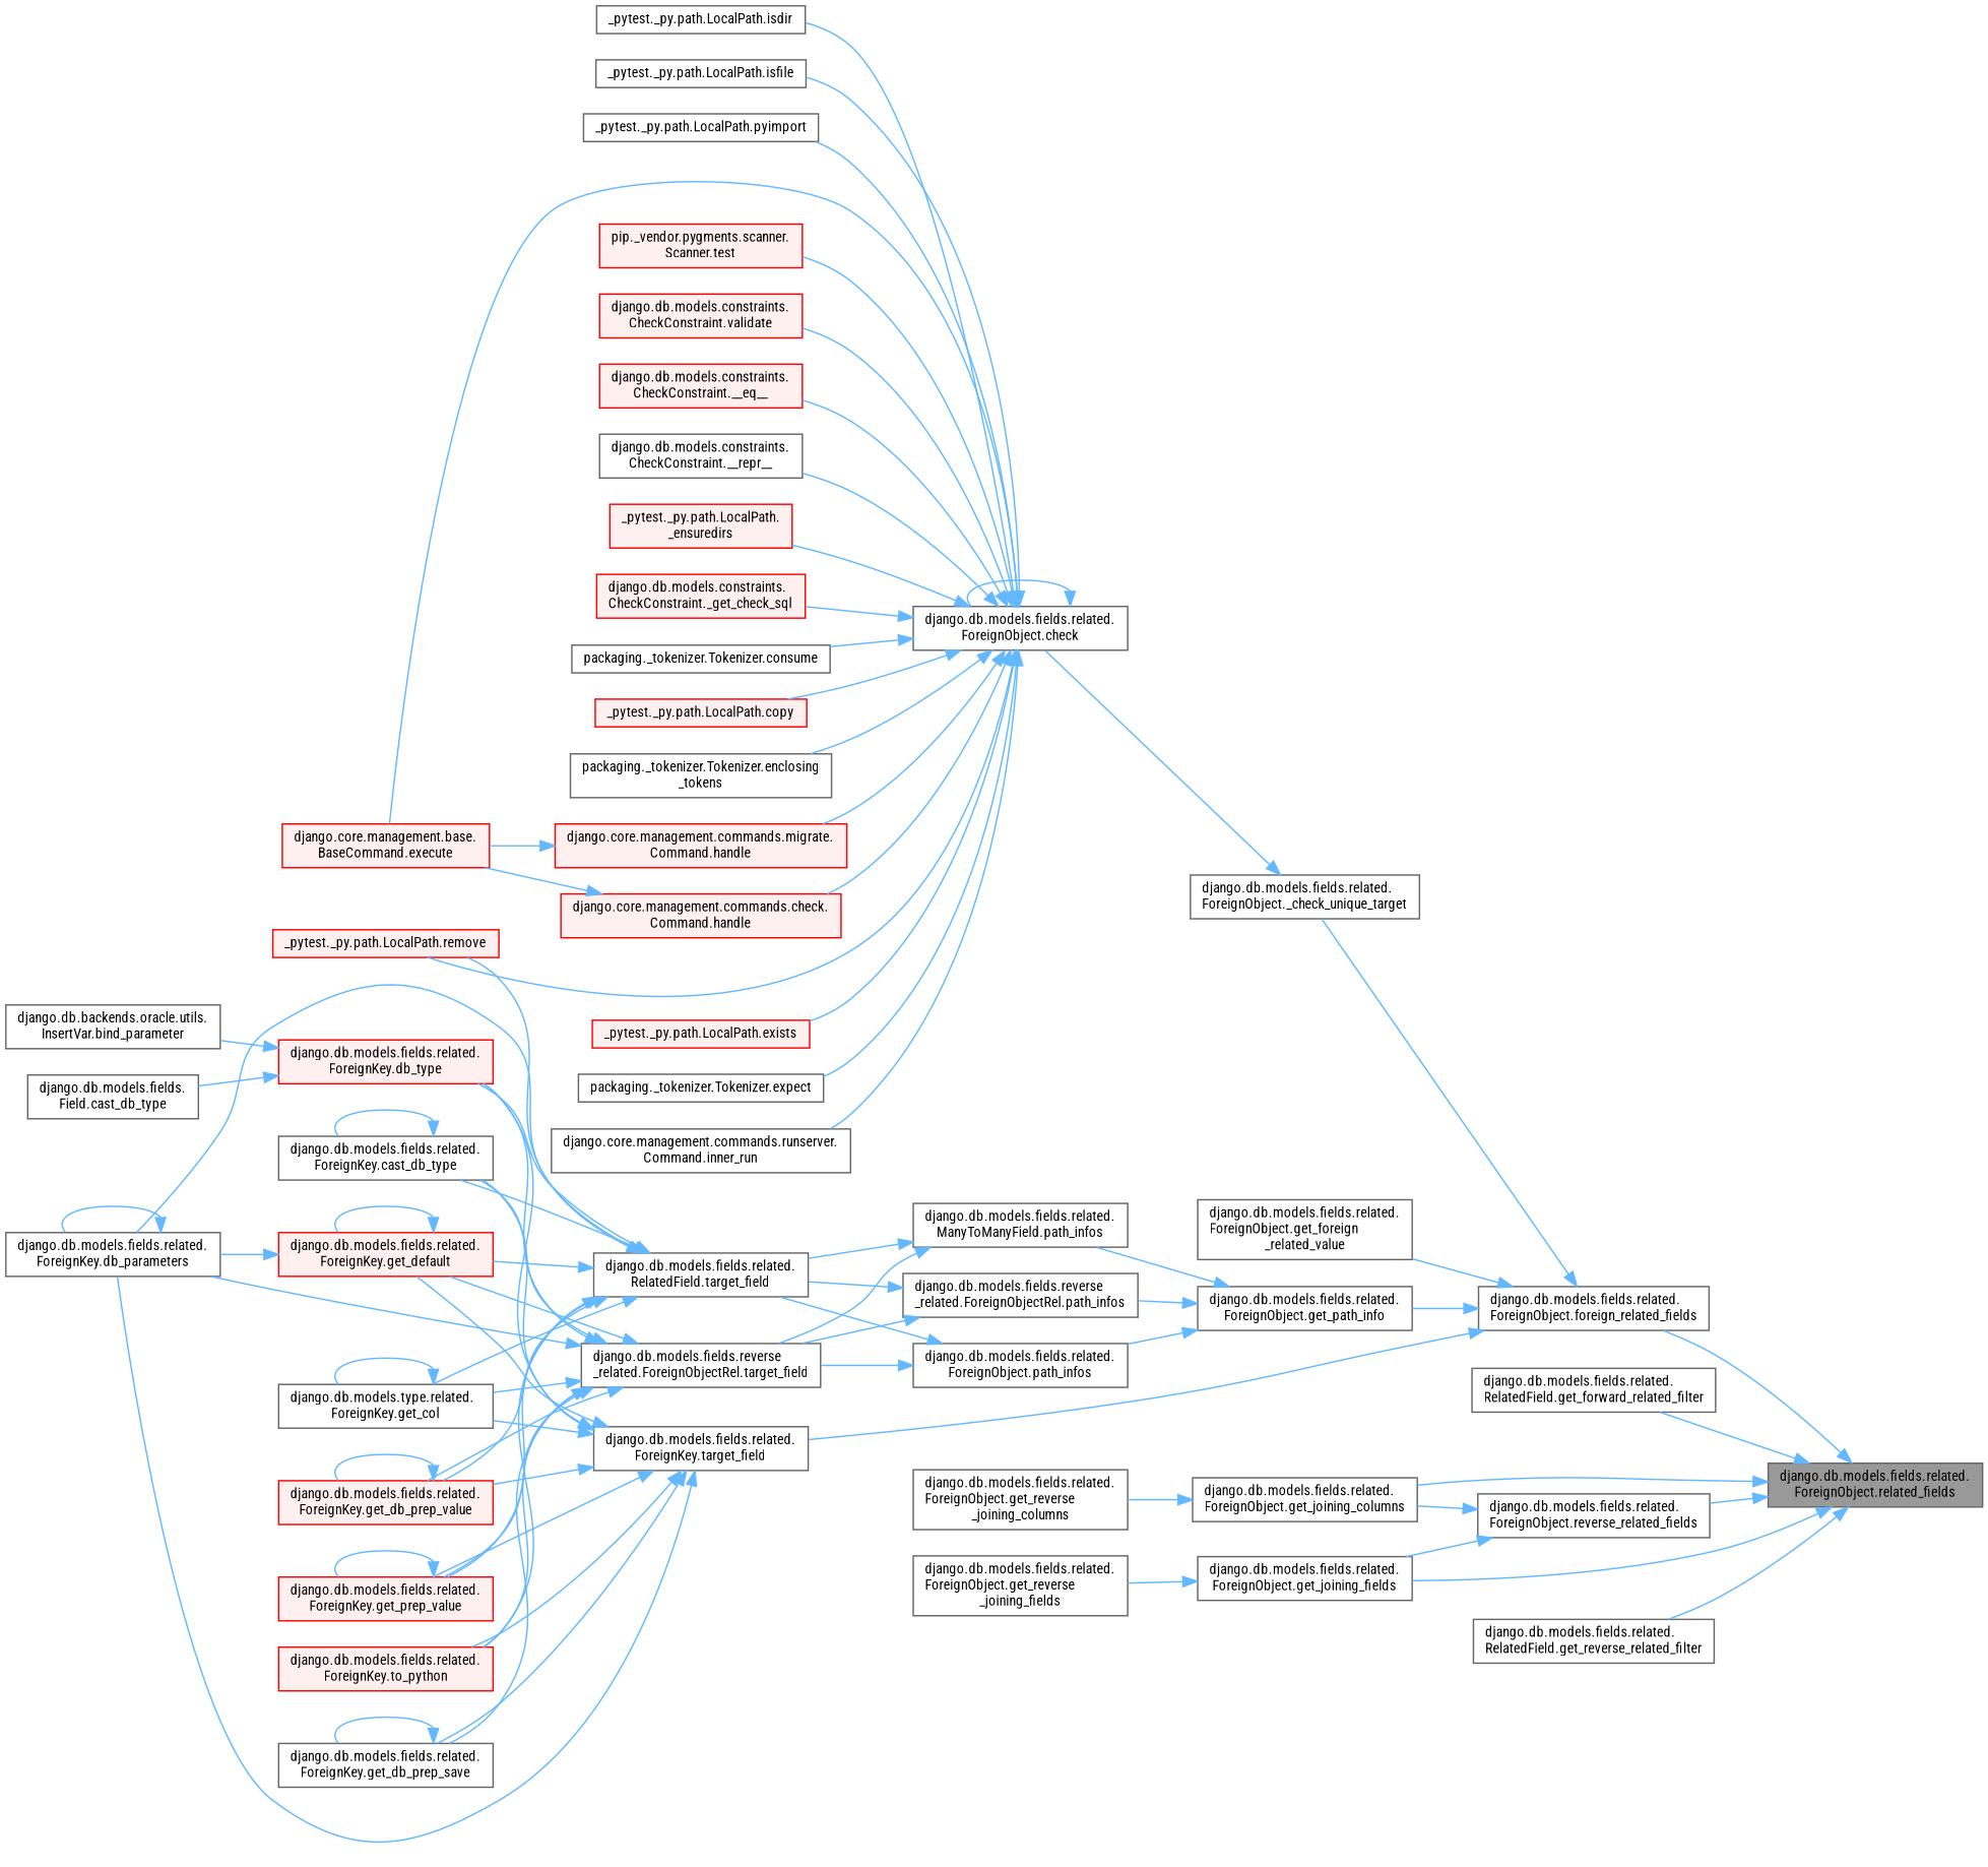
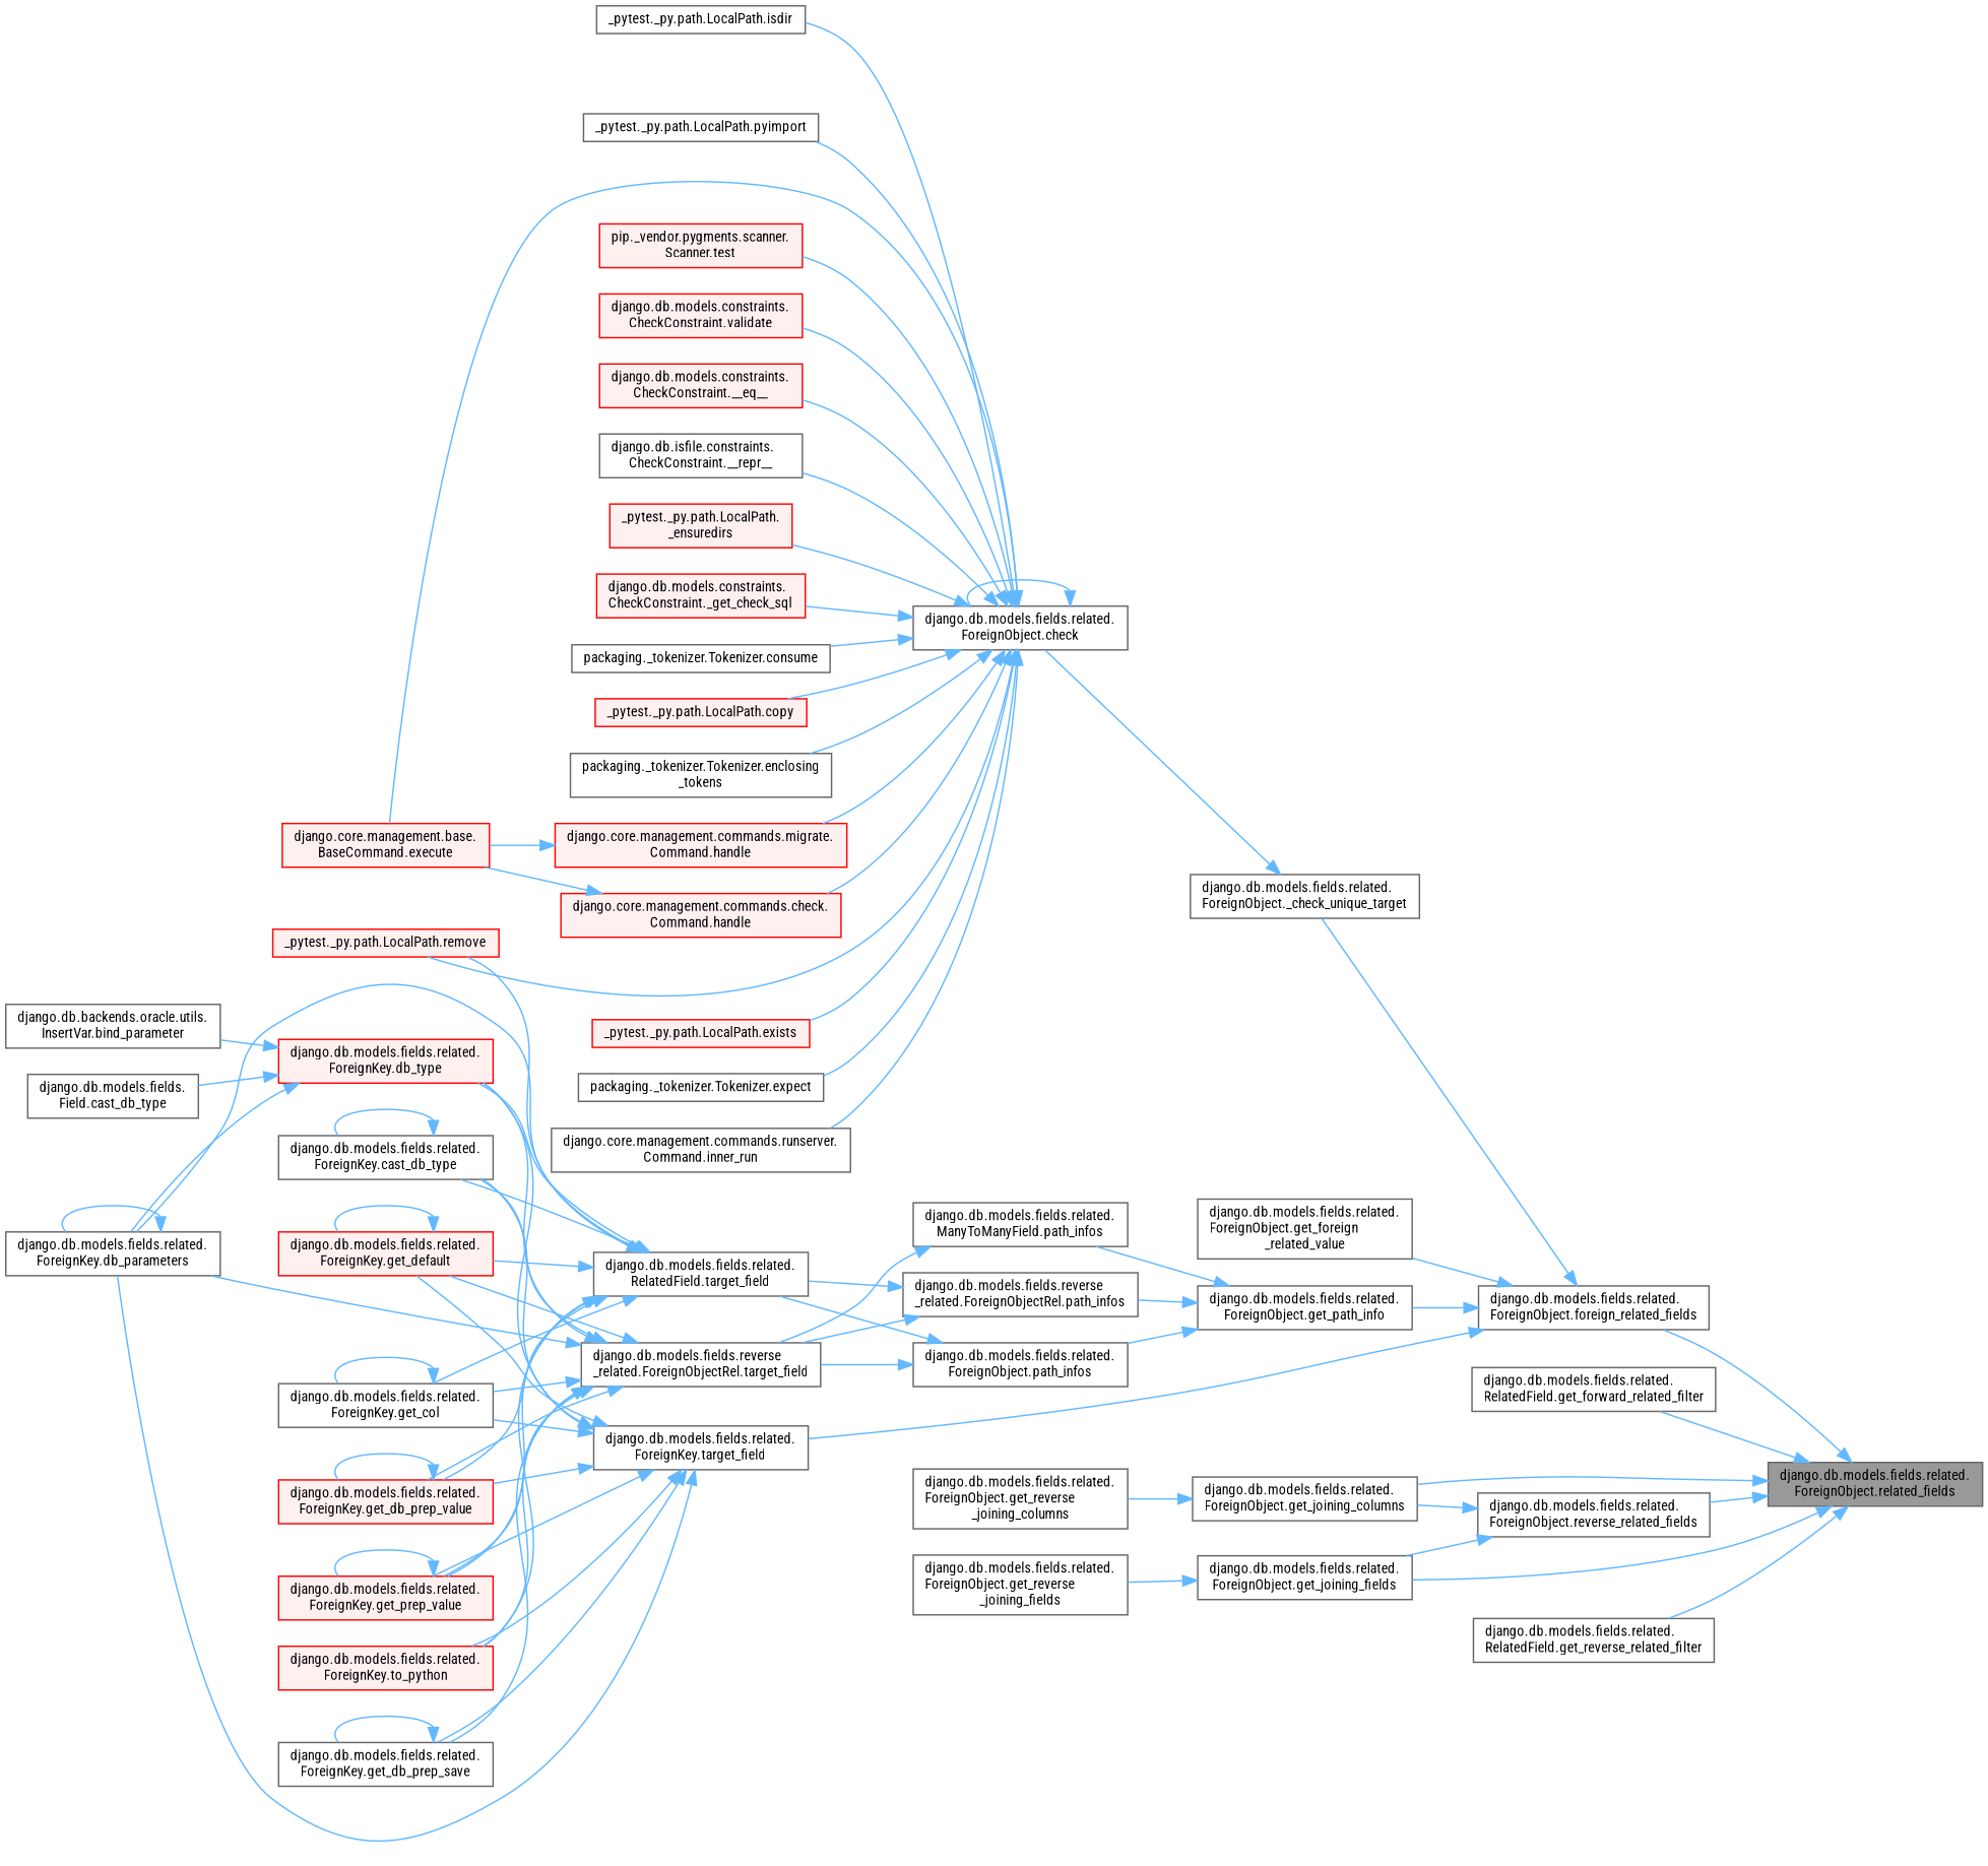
  digraph {
    fontname="Roboto Condensed"
    rankdir=RL
    node [color=grey40 fillcolor=white fontname="Roboto Condensed" fontsize=10 shape=box style=filled]
    edge [color=steelblue1 dir=back fontname="Roboto Condensed" fontsize=10 labelfontname=Helvetica labelfontsize=10 style=solid]
    n1 [color=gray40 fillcolor=grey60 fontcolor=black height=0.2 label="django.db.models.fields.related.\lForeignObject.related_fields" width=0.4]
    n2 [height=0.2 label="django.db.models.fields.related.\lForeignObject.foreign_related_fields" width=0.4]
    n3 [height=0.2 label="django.db.models.fields.related.\lRelatedField.get_forward_related_filter" width=0.4]
    n4 [height=0.2 label="django.db.models.fields.related.\lForeignObject.get_joining_columns" width=0.4]
    n5 [height=0.2 label="django.db.models.fields.related.\lForeignObject.get_joining_fields" width=0.4]
    n6 [height=0.2 label="django.db.models.fields.related.\lRelatedField.get_reverse_related_filter" width=0.4]
    n7 [height=0.2 label="django.db.models.fields.related.\lForeignObject.reverse_related_fields" width=0.4]
    n8 [height=0.2 label="django.db.models.fields.related.\lForeignObject._check_unique_target" width=0.4]
    n9 [height=0.2 label="django.db.models.fields.related.\lForeignObject.get_foreign\l_related_value" width=0.4]
    n10 [height=0.2 label="django.db.models.fields.related.\lForeignObject.get_path_info" width=0.4]
    n11 [height=0.2 label="django.db.models.fields.related.\lForeignKey.target_field" width=0.4]
    n12 [height=0.2 label="django.db.models.fields.related.\lForeignObject.get_reverse\l_joining_columns" width=0.4]
    n13 [height=0.2 label="django.db.models.fields.related.\lForeignObject.get_reverse\l_joining_fields" width=0.4]
    n14 [height=0.2 label="django.db.models.fields.related.\lForeignObject.check" width=0.4]
    n15 [height=0.2 label="django.db.models.fields.related.\lForeignObject.path_infos" width=0.4]
    n16 [height=0.2 label="django.db.models.fields.related.\lManyToManyField.path_infos" width=0.4]
    n17 [height=0.2 label="django.db.models.fields.reverse\l_related.ForeignObjectRel.path_infos" width=0.4]
    n18 [height=0.2 label="django.db.models.fields.related.\lForeignKey.cast_db_type" width=0.4]
    n19 [height=0.2 label="django.db.models.fields.related.\lForeignKey.db_parameters" width=0.4]
    n20 [color=red fillcolor="#FFF0F0" height=0.2 label="django.db.models.fields.related.\lForeignKey.db_type" width=0.4]
-   n21 [height=0.2 label="django.db.models.type.related.\lForeignKey.get_col" width=0.4]
+   n21 [height=0.2 label="django.db.models.fields.related.\lForeignKey.get_col" width=0.4]
    n22 [height=0.2 label="django.db.models.fields.related.\lForeignKey.get_db_prep_save" width=0.4]
    n23 [color=red fillcolor="#FFF0F0" height=0.2 label="django.db.models.fields.related.\lForeignKey.get_db_prep_value" width=0.4]
    n24 [color=red fillcolor="#FFF0F0" height=0.2 label="django.db.models.fields.related.\lForeignKey.get_default" width=0.4]
    n25 [color=red fillcolor="#FFF0F0" height=0.2 label="django.db.models.fields.related.\lForeignKey.get_prep_value" width=0.4]
    n26 [color=red fillcolor="#FFF0F0" height=0.2 label="django.db.models.fields.related.\lForeignKey.to_python" width=0.4]
    n27 [color=red fillcolor="#FFF0F0" height=0.2 label="django.db.models.constraints.\lCheckConstraint.__eq__" width=0.4]
-   n28 [height=0.2 label="django.db.models.constraints.\lCheckConstraint.__repr__" width=0.4]
+   n28 [height=0.2 label="django.db.isfile.constraints.\lCheckConstraint.__repr__" width=0.4]
    n29 [color=red fillcolor="#FFF0F0" height=0.2 label="_pytest._py.path.LocalPath.\l_ensuredirs" width=0.4]
    n30 [color=red fillcolor="#FFF0F0" height=0.2 label="django.db.models.constraints.\lCheckConstraint._get_check_sql" width=0.4]
    n31 [height=0.2 label="packaging._tokenizer.Tokenizer.consume" width=0.4]
    n32 [color=red fillcolor="#FFF0F0" height=0.2 label="_pytest._py.path.LocalPath.copy" width=0.4]
    n33 [height=0.2 label="packaging._tokenizer.Tokenizer.enclosing\l_tokens" width=0.4]
    n34 [color=red fillcolor="#FFF0F0" height=0.2 label="django.core.management.base.\lBaseCommand.execute" width=0.4]
    n35 [color=red fillcolor="#FFF0F0" height=0.2 label="_pytest._py.path.LocalPath.exists" width=0.4]
    n36 [height=0.2 label="packaging._tokenizer.Tokenizer.expect" width=0.4]
    n37 [color=red fillcolor="#FFF0F0" height=0.2 label="django.core.management.commands.check.\lCommand.handle" width=0.4]
    n38 [color=red fillcolor="#FFF0F0" height=0.2 label="django.core.management.commands.migrate.\lCommand.handle" width=0.4]
    n39 [height=0.2 label="django.core.management.commands.runserver.\lCommand.inner_run" width=0.4]
    n40 [height=0.2 label="_pytest._py.path.LocalPath.isdir" width=0.4]
-   n41 [height=0.2 label="_pytest._py.path.LocalPath.isfile" width=0.4]
    n42 [height=0.2 label="_pytest._py.path.LocalPath.pyimport" width=0.4]
    n43 [color=red fillcolor="#FFF0F0" height=0.2 label="_pytest._py.path.LocalPath.remove" width=0.4]
    n44 [color=red fillcolor="#FFF0F0" height=0.2 label="pip._vendor.pygments.scanner.\lScanner.test" width=0.4]
    n45 [color=red fillcolor="#FFF0F0" height=0.2 label="django.db.models.constraints.\lCheckConstraint.validate" width=0.4]
    n46 [height=0.2 label="django.db.models.fields.related.\lRelatedField.target_field" width=0.4]
    n47 [height=0.2 label="django.db.models.fields.reverse\l_related.ForeignObjectRel.target_field" width=0.4]
    n48 [height=0.2 label="django.db.backends.oracle.utils.\lInsertVar.bind_parameter" width=0.4]
    n49 [height=0.2 label="django.db.models.fields.\lField.cast_db_type" width=0.4]
    n1 -> n2
    n1 -> n3
    n1 -> n4
    n1 -> n5
    n1 -> n6
    n1 -> n7
    n2 -> n8
    n2 -> n9
    n2 -> n10
    n2 -> n11
    n4 -> n12
    n5 -> n13
    n7 -> n4
    n7 -> n5
    n8 -> n14
    n10 -> n15
    n10 -> n16
    n10 -> n17
    n11 -> n18
    n11 -> n19
    n11 -> n20
    n11 -> n21
    n11 -> n22
    n11 -> n23
    n11 -> n24
    n11 -> n25
    n11 -> n26
    n14 -> n14
    n14 -> n27
    n14 -> n28
    n14 -> n29
    n14 -> n30
    n14 -> n31
    n14 -> n32
    n14 -> n33
    n14 -> n34
    n14 -> n35
    n14 -> n36
    n14 -> n37
    n14 -> n38
    n14 -> n39
    n14 -> n40
-   n14 -> n41
    n14 -> n42
    n14 -> n43
    n14 -> n44
    n14 -> n45
    n15 -> n46
    n15 -> n47
-   n16 -> n46
    n16 -> n47
    n17 -> n46
    n17 -> n47
    n18 -> n18
    n19 -> n19
-   n24 -> n19
+   n20 -> n19
    n20 -> n48
    n20 -> n49
    n21 -> n21
    n22 -> n22
    n23 -> n23
    n24 -> n24
    n25 -> n25
    n37 -> n34
    n38 -> n34
    n46 -> n18
    n46 -> n19
    n46 -> n20
    n46 -> n21
    n46 -> n23
    n46 -> n24
    n46 -> n25
    n46 -> n26
    n46 -> n43
    n47 -> n18
    n47 -> n19
    n47 -> n20
    n47 -> n21
    n47 -> n22
    n47 -> n23
    n47 -> n24
    n47 -> n25
    n47 -> n26
  }
